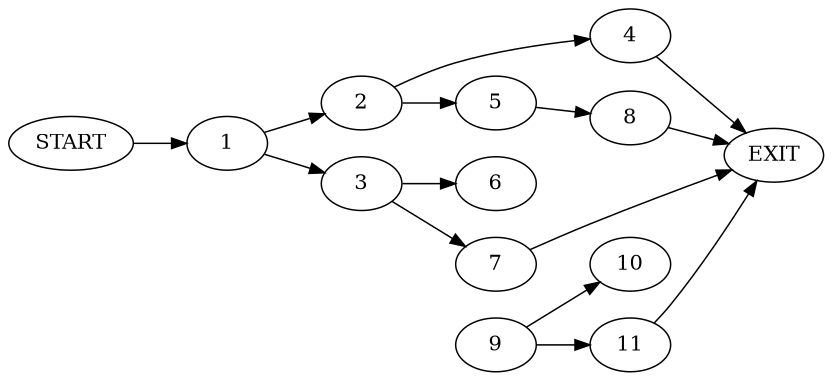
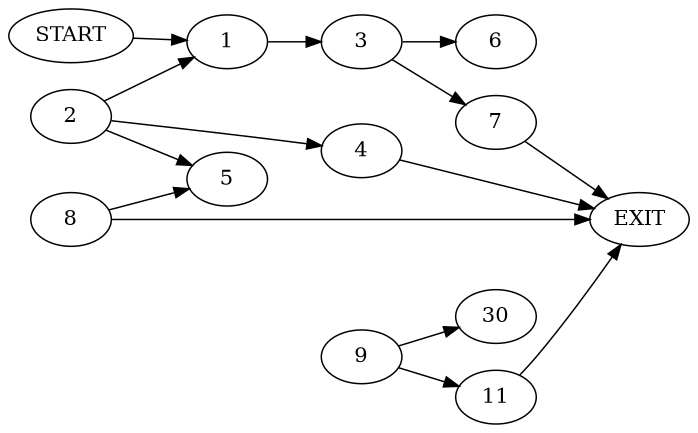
  digraph {
    rankdir=LR
    n1 [label=START]
    1
    2
    3
    n5 [label=EXIT]
    4
    5
    6
    7
    8
    9
-   10
+   10 [label=30]
    11
    n1 -> 1
-   1 -> 2
+   2 -> 1
    1 -> 3
    2 -> 4
    2 -> 5
    3 -> 6
    3 -> 7
    4 -> n5
-   5 -> 8
+   8 -> 5
    7 -> n5
    8 -> n5
    9 -> 10
    9 -> 11
    11 -> n5
  }
